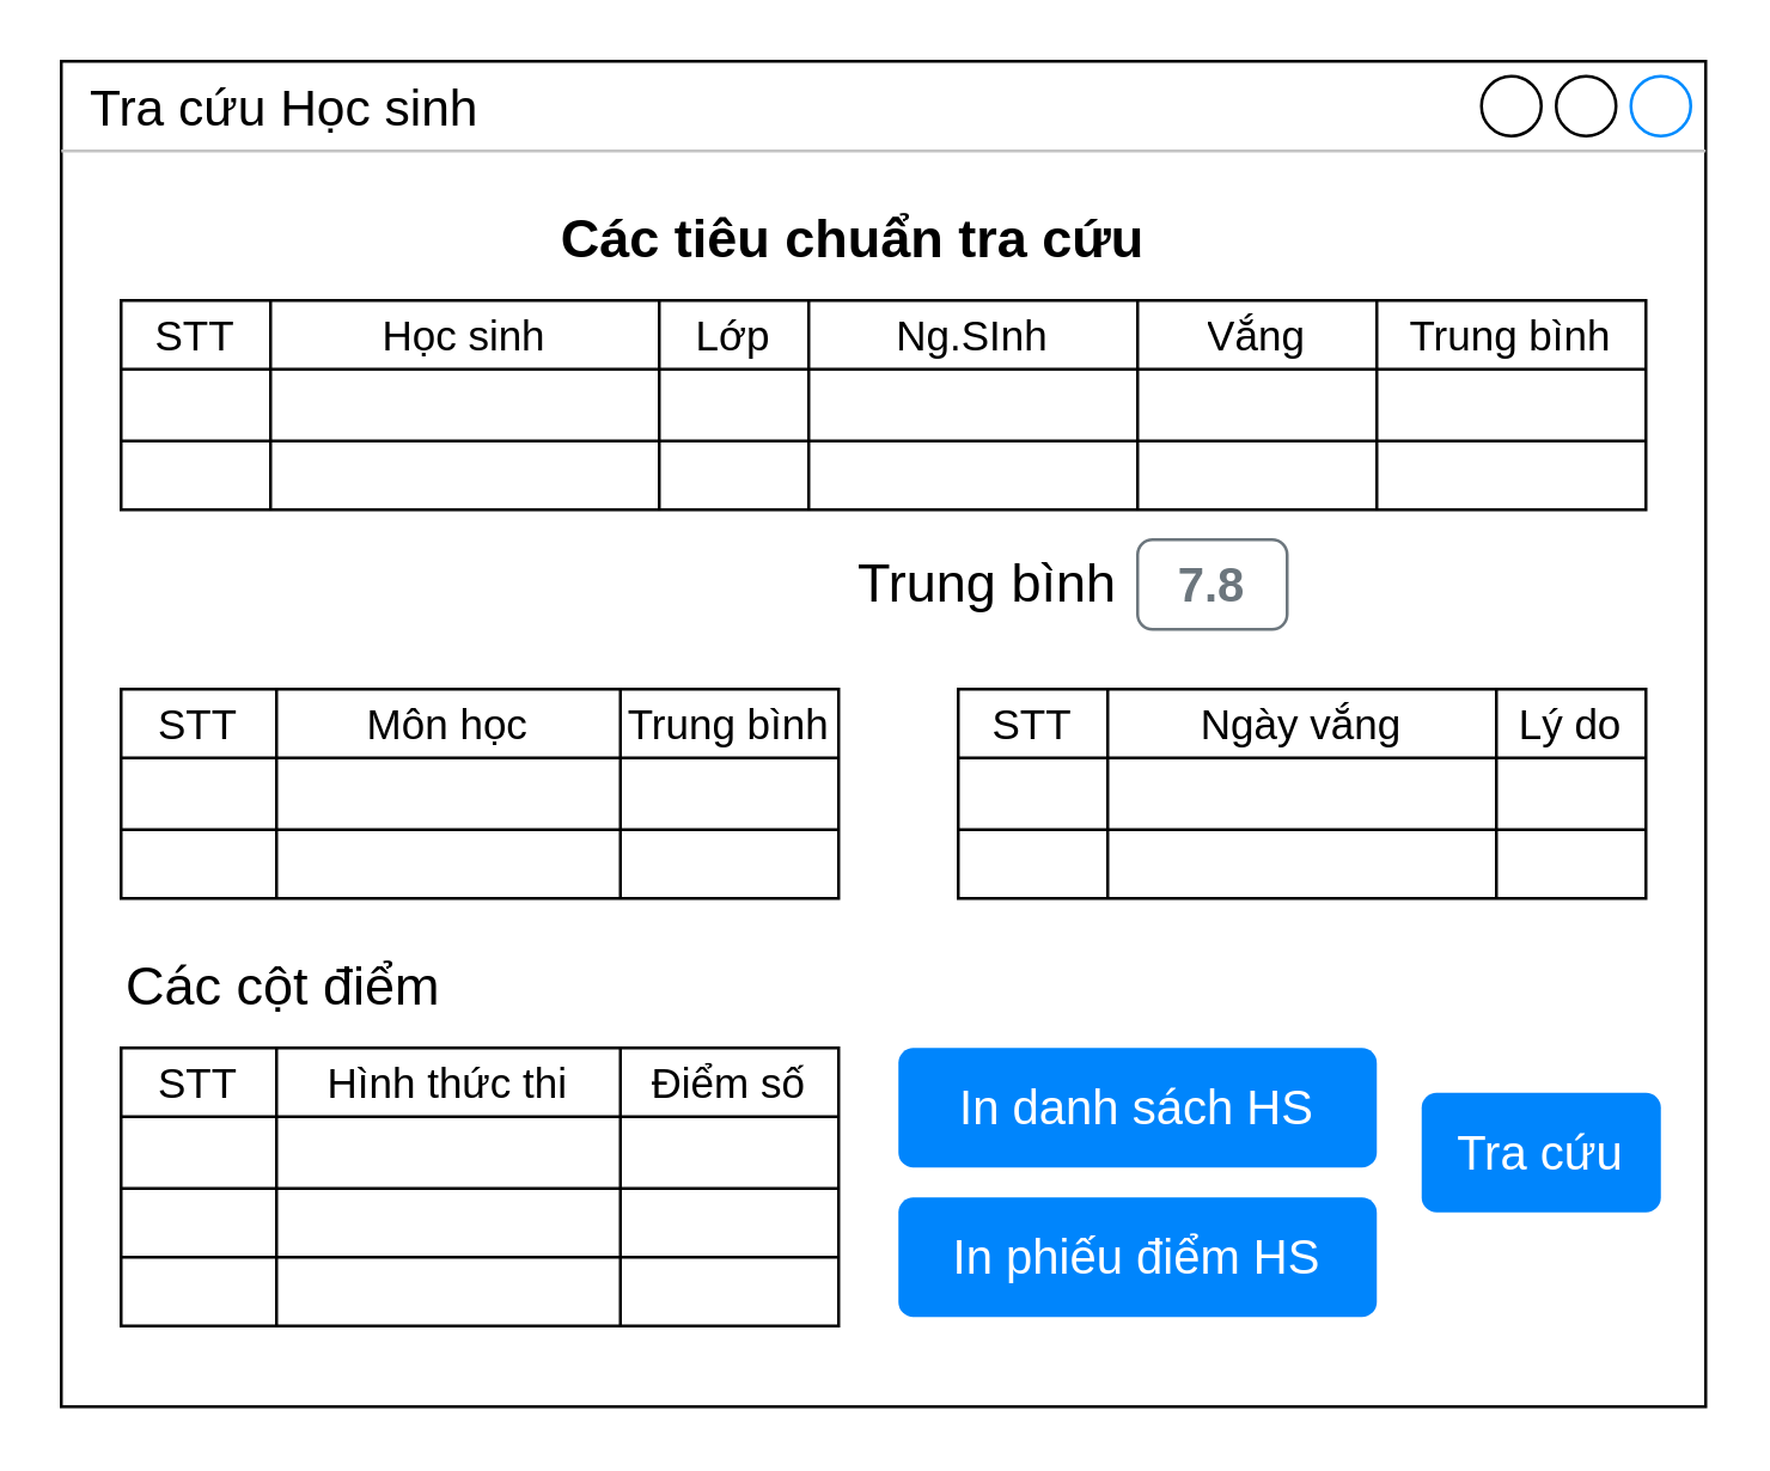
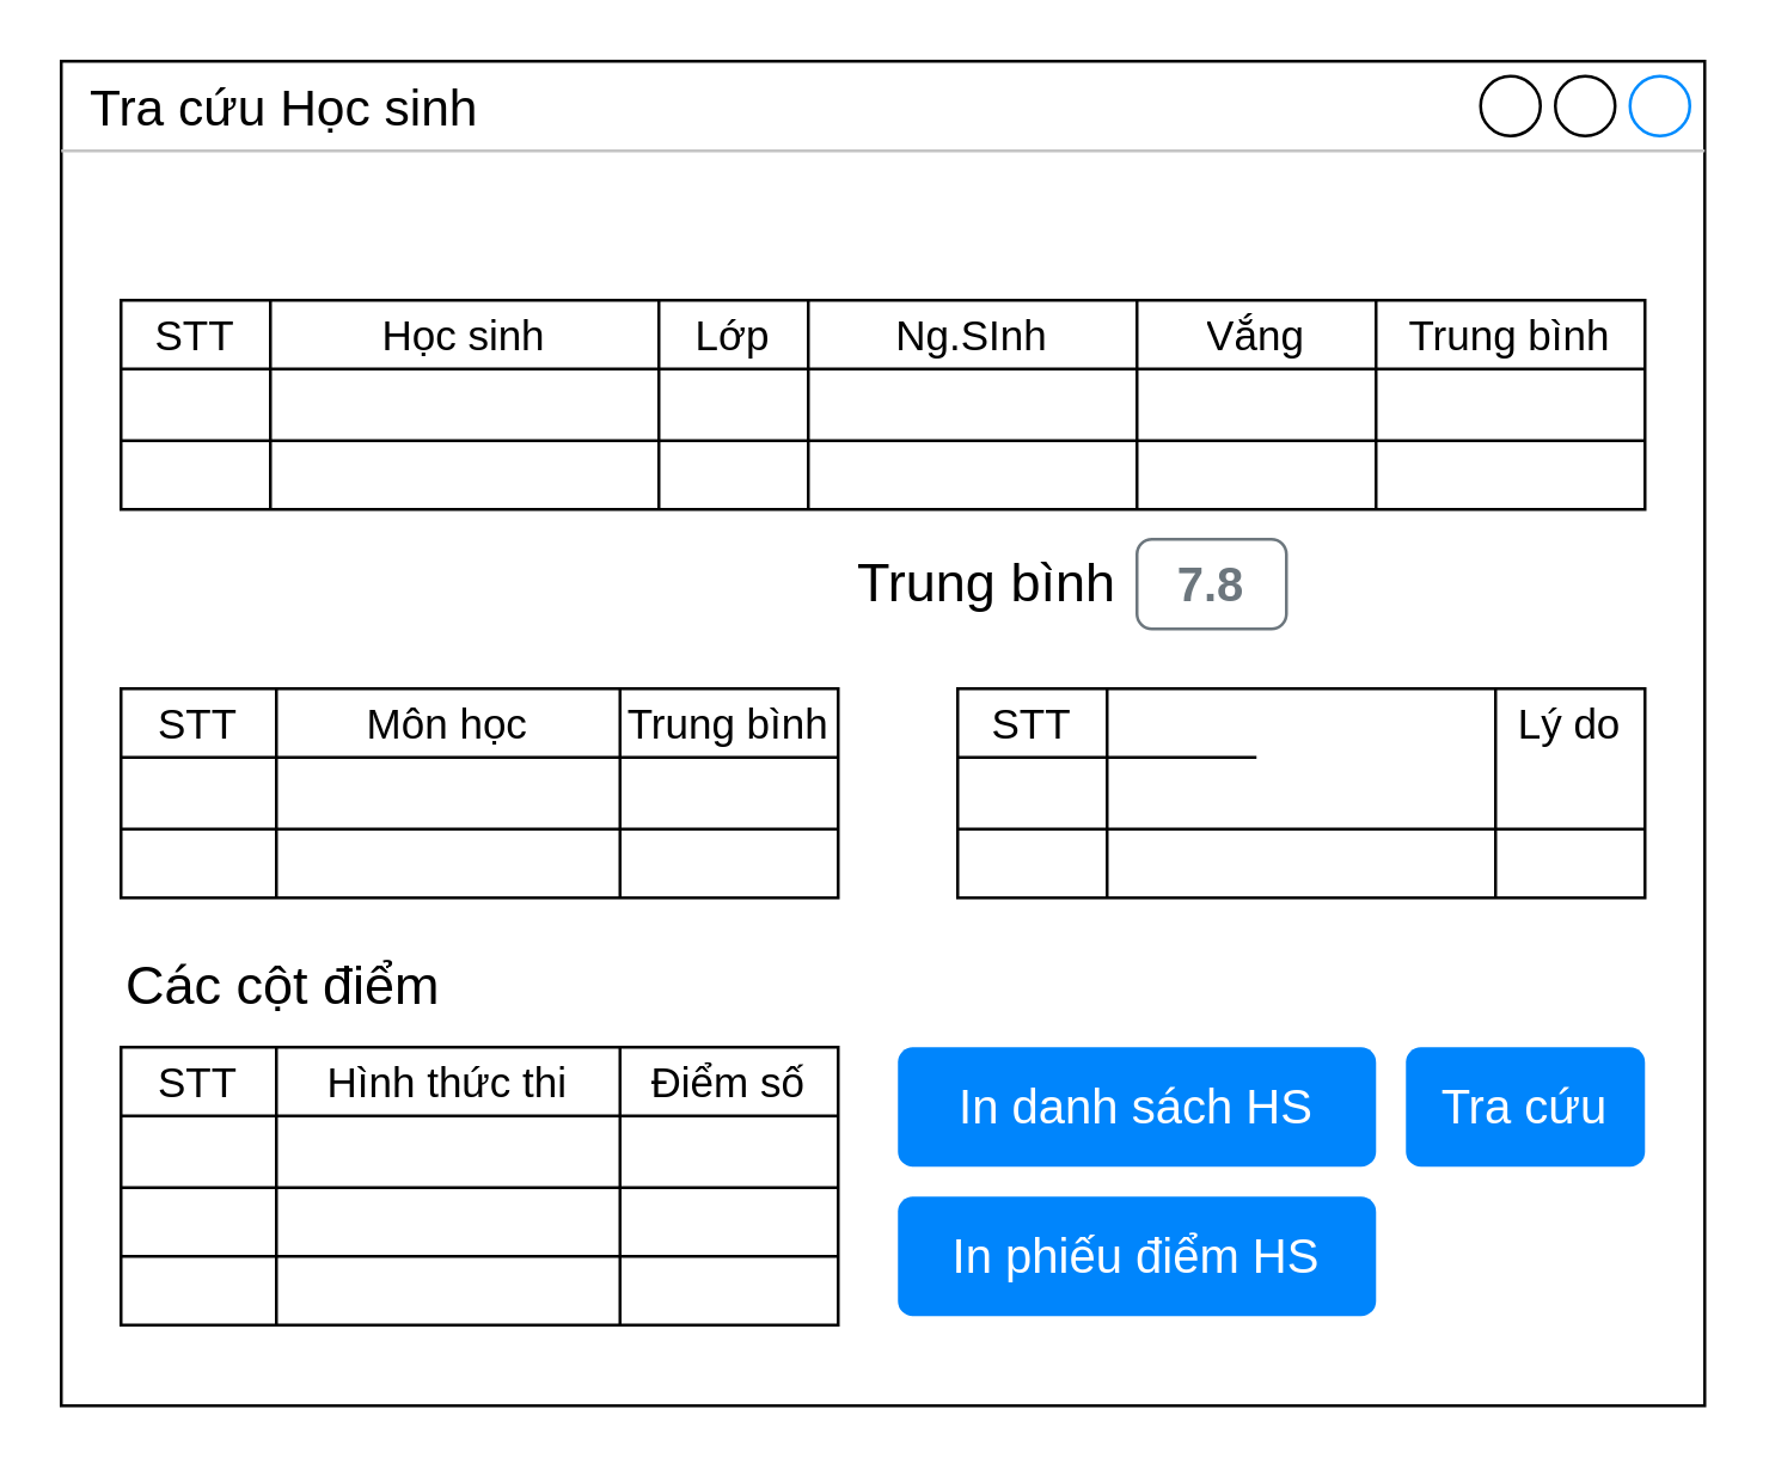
  <mxCell id="0" />
  <mxCell id="1" parent="0" />
  <mxCell id="2" value="Tra cứu Học sinh" style="strokeWidth=1;shadow=0;dashed=0;align=center;html=1;shape=mxgraph.mockup.containers.window;align=left;verticalAlign=top;spacingLeft=8;strokeColor2=#008cff;strokeColor3=#c4c4c4;mainText=;fontSize=17;labelBackgroundColor=none;" vertex="1" parent="1"><mxGeometry x="20" y="20" width="550" height="450" as="geometry" /></mxCell>
- <mxCell id="3" value="Các tiêu chuẩn tra cứu" style="text;html=1;strokeColor=none;fillColor=none;align=center;verticalAlign=middle;whiteSpace=wrap;rounded=0;fontSize=18;fontStyle=1" vertex="1" parent="1"><mxGeometry x="160" y="70" width="250" height="20" as="geometry" /></mxCell>
  <mxCell id="4" value="" style="shape=table;html=1;whiteSpace=wrap;startSize=0;container=1;collapsible=0;childLayout=tableLayout;fontSize=18;spacing=1;" vertex="1" parent="1"><mxGeometry x="40" y="100" width="510" height="70" as="geometry" /></mxCell>
  <mxCell id="5" value="" style="shape=partialRectangle;html=1;whiteSpace=wrap;collapsible=0;dropTarget=0;pointerEvents=0;fillColor=none;top=0;left=0;bottom=0;right=0;points=[[0,0.5],[1,0.5]];portConstraint=eastwest;" vertex="1" parent="4"><mxGeometry width="510" height="23" as="geometry" /></mxCell>
  <mxCell id="6" value="STT" style="shape=partialRectangle;html=1;whiteSpace=wrap;connectable=0;fillColor=none;top=0;left=0;bottom=0;right=0;overflow=hidden;fontSize=14;" vertex="1" parent="5"><mxGeometry width="50" height="23" as="geometry" /></mxCell>
  <mxCell id="7" value="Học sinh" style="shape=partialRectangle;html=1;whiteSpace=wrap;connectable=0;fillColor=none;top=0;left=0;bottom=0;right=0;overflow=hidden;fontSize=14;" vertex="1" parent="5"><mxGeometry x="50" width="130" height="23" as="geometry" /></mxCell>
  <mxCell id="8" value="Lớp" style="shape=partialRectangle;html=1;whiteSpace=wrap;connectable=0;fillColor=none;top=0;left=0;bottom=0;right=0;overflow=hidden;fontSize=14;" vertex="1" parent="5"><mxGeometry x="180" width="50" height="23" as="geometry" /></mxCell>
  <mxCell id="9" value="Ng.SInh" style="shape=partialRectangle;html=1;whiteSpace=wrap;connectable=0;fillColor=none;top=0;left=0;bottom=0;right=0;overflow=hidden;fontSize=14;" vertex="1" parent="5"><mxGeometry x="230" width="110" height="23" as="geometry" /></mxCell>
  <mxCell id="10" value="Vắng" style="shape=partialRectangle;html=1;whiteSpace=wrap;connectable=0;fillColor=none;top=0;left=0;bottom=0;right=0;overflow=hidden;fontSize=14;" vertex="1" parent="5"><mxGeometry x="340" width="80" height="23" as="geometry" /></mxCell>
  <mxCell id="11" value="Trung bình" style="shape=partialRectangle;html=1;whiteSpace=wrap;connectable=0;fillColor=none;top=0;left=0;bottom=0;right=0;overflow=hidden;fontSize=14;" vertex="1" parent="5"><mxGeometry x="420" width="90" height="23" as="geometry" /></mxCell>
  <mxCell id="12" value="" style="shape=partialRectangle;html=1;whiteSpace=wrap;collapsible=0;dropTarget=0;pointerEvents=0;fillColor=none;top=0;left=0;bottom=0;right=0;points=[[0,0.5],[1,0.5]];portConstraint=eastwest;" vertex="1" parent="4"><mxGeometry y="23" width="510" height="24" as="geometry" /></mxCell>
  <mxCell id="13" value="" style="shape=partialRectangle;html=1;whiteSpace=wrap;connectable=0;fillColor=none;top=0;left=0;bottom=0;right=0;overflow=hidden;" vertex="1" parent="12"><mxGeometry width="50" height="24" as="geometry" /></mxCell>
  <mxCell id="14" value="" style="shape=partialRectangle;html=1;whiteSpace=wrap;connectable=0;fillColor=none;top=0;left=0;bottom=0;right=0;overflow=hidden;" vertex="1" parent="12"><mxGeometry x="50" width="130" height="24" as="geometry" /></mxCell>
  <mxCell id="15" value="" style="shape=partialRectangle;html=1;whiteSpace=wrap;connectable=0;fillColor=none;top=0;left=0;bottom=0;right=0;overflow=hidden;" vertex="1" parent="12"><mxGeometry x="180" width="50" height="24" as="geometry" /></mxCell>
  <mxCell id="16" style="shape=partialRectangle;html=1;whiteSpace=wrap;connectable=0;fillColor=none;top=0;left=0;bottom=0;right=0;overflow=hidden;" vertex="1" parent="12"><mxGeometry x="230" width="110" height="24" as="geometry" /></mxCell>
  <mxCell id="17" style="shape=partialRectangle;html=1;whiteSpace=wrap;connectable=0;fillColor=none;top=0;left=0;bottom=0;right=0;overflow=hidden;" vertex="1" parent="12"><mxGeometry x="340" width="80" height="24" as="geometry" /></mxCell>
  <mxCell id="18" style="shape=partialRectangle;html=1;whiteSpace=wrap;connectable=0;fillColor=none;top=0;left=0;bottom=0;right=0;overflow=hidden;" vertex="1" parent="12"><mxGeometry x="420" width="90" height="24" as="geometry" /></mxCell>
  <mxCell id="19" value="" style="shape=partialRectangle;html=1;whiteSpace=wrap;collapsible=0;dropTarget=0;pointerEvents=0;fillColor=none;top=0;left=0;bottom=0;right=0;points=[[0,0.5],[1,0.5]];portConstraint=eastwest;" vertex="1" parent="4"><mxGeometry y="47" width="510" height="23" as="geometry" /></mxCell>
  <mxCell id="20" value="" style="shape=partialRectangle;html=1;whiteSpace=wrap;connectable=0;fillColor=none;top=0;left=0;bottom=0;right=0;overflow=hidden;" vertex="1" parent="19"><mxGeometry width="50" height="23" as="geometry" /></mxCell>
  <mxCell id="21" value="" style="shape=partialRectangle;html=1;whiteSpace=wrap;connectable=0;fillColor=none;top=0;left=0;bottom=0;right=0;overflow=hidden;" vertex="1" parent="19"><mxGeometry x="50" width="130" height="23" as="geometry" /></mxCell>
  <mxCell id="22" value="" style="shape=partialRectangle;html=1;whiteSpace=wrap;connectable=0;fillColor=none;top=0;left=0;bottom=0;right=0;overflow=hidden;" vertex="1" parent="19"><mxGeometry x="180" width="50" height="23" as="geometry" /></mxCell>
  <mxCell id="23" style="shape=partialRectangle;html=1;whiteSpace=wrap;connectable=0;fillColor=none;top=0;left=0;bottom=0;right=0;overflow=hidden;" vertex="1" parent="19"><mxGeometry x="230" width="110" height="23" as="geometry" /></mxCell>
  <mxCell id="24" style="shape=partialRectangle;html=1;whiteSpace=wrap;connectable=0;fillColor=none;top=0;left=0;bottom=0;right=0;overflow=hidden;" vertex="1" parent="19"><mxGeometry x="340" width="80" height="23" as="geometry" /></mxCell>
  <mxCell id="25" style="shape=partialRectangle;html=1;whiteSpace=wrap;connectable=0;fillColor=none;top=0;left=0;bottom=0;right=0;overflow=hidden;" vertex="1" parent="19"><mxGeometry x="420" width="90" height="23" as="geometry" /></mxCell>
  <mxCell id="26" value="Trung bình" style="text;html=1;strokeColor=none;fillColor=none;align=center;verticalAlign=middle;whiteSpace=wrap;rounded=0;fontSize=18;fontStyle=0" vertex="1" parent="1"><mxGeometry x="270" y="185" width="120" height="20" as="geometry" /></mxCell>
  <mxCell id="27" value="7.8" style="html=1;shadow=0;dashed=0;shape=mxgraph.bootstrap.rrect;rSize=5;strokeColor=#6C767D;strokeWidth=1;fillColor=none;fontColor=#6C767D;whiteSpace=wrap;align=center;verticalAlign=middle;spacingLeft=0;fontStyle=1;fontSize=16;spacing=5;" vertex="1" parent="1"><mxGeometry x="380" y="180" width="50" height="30" as="geometry" /></mxCell>
  <mxCell id="28" value="" style="shape=table;html=1;whiteSpace=wrap;startSize=0;container=1;collapsible=0;childLayout=tableLayout;fontSize=18;spacing=1;" vertex="1" parent="1"><mxGeometry x="40" y="230" width="240" height="70" as="geometry" /></mxCell>
  <mxCell id="29" value="" style="shape=partialRectangle;html=1;whiteSpace=wrap;collapsible=0;dropTarget=0;pointerEvents=0;fillColor=none;top=0;left=0;bottom=0;right=0;points=[[0,0.5],[1,0.5]];portConstraint=eastwest;" vertex="1" parent="28"><mxGeometry width="240" height="23" as="geometry" /></mxCell>
  <mxCell id="30" value="STT" style="shape=partialRectangle;html=1;whiteSpace=wrap;connectable=0;fillColor=none;top=0;left=0;bottom=0;right=0;overflow=hidden;fontSize=14;" vertex="1" parent="29"><mxGeometry width="52" height="23" as="geometry" /></mxCell>
  <mxCell id="31" value="Môn học" style="shape=partialRectangle;html=1;whiteSpace=wrap;connectable=0;fillColor=none;top=0;left=0;bottom=0;right=0;overflow=hidden;fontSize=14;" vertex="1" parent="29"><mxGeometry x="52" width="115" height="23" as="geometry" /></mxCell>
  <mxCell id="32" value="Trung bình" style="shape=partialRectangle;html=1;whiteSpace=wrap;connectable=0;fillColor=none;top=0;left=0;bottom=0;right=0;overflow=hidden;fontSize=14;" vertex="1" parent="29"><mxGeometry x="167" width="73" height="23" as="geometry" /></mxCell>
  <mxCell id="33" value="" style="shape=partialRectangle;html=1;whiteSpace=wrap;collapsible=0;dropTarget=0;pointerEvents=0;fillColor=none;top=0;left=0;bottom=0;right=0;points=[[0,0.5],[1,0.5]];portConstraint=eastwest;" vertex="1" parent="28"><mxGeometry y="23" width="240" height="24" as="geometry" /></mxCell>
  <mxCell id="34" value="" style="shape=partialRectangle;html=1;whiteSpace=wrap;connectable=0;fillColor=none;top=0;left=0;bottom=0;right=0;overflow=hidden;" vertex="1" parent="33"><mxGeometry width="52" height="24" as="geometry" /></mxCell>
  <mxCell id="35" value="" style="shape=partialRectangle;html=1;whiteSpace=wrap;connectable=0;fillColor=none;top=0;left=0;bottom=0;right=0;overflow=hidden;" vertex="1" parent="33"><mxGeometry x="52" width="115" height="24" as="geometry" /></mxCell>
  <mxCell id="36" value="" style="shape=partialRectangle;html=1;whiteSpace=wrap;connectable=0;fillColor=none;top=0;left=0;bottom=0;right=0;overflow=hidden;" vertex="1" parent="33"><mxGeometry x="167" width="73" height="24" as="geometry" /></mxCell>
  <mxCell id="37" value="" style="shape=partialRectangle;html=1;whiteSpace=wrap;collapsible=0;dropTarget=0;pointerEvents=0;fillColor=none;top=0;left=0;bottom=0;right=0;points=[[0,0.5],[1,0.5]];portConstraint=eastwest;" vertex="1" parent="28"><mxGeometry y="47" width="240" height="23" as="geometry" /></mxCell>
  <mxCell id="38" value="" style="shape=partialRectangle;html=1;whiteSpace=wrap;connectable=0;fillColor=none;top=0;left=0;bottom=0;right=0;overflow=hidden;" vertex="1" parent="37"><mxGeometry width="52" height="23" as="geometry" /></mxCell>
  <mxCell id="39" value="" style="shape=partialRectangle;html=1;whiteSpace=wrap;connectable=0;fillColor=none;top=0;left=0;bottom=0;right=0;overflow=hidden;" vertex="1" parent="37"><mxGeometry x="52" width="115" height="23" as="geometry" /></mxCell>
  <mxCell id="40" value="" style="shape=partialRectangle;html=1;whiteSpace=wrap;connectable=0;fillColor=none;top=0;left=0;bottom=0;right=0;overflow=hidden;" vertex="1" parent="37"><mxGeometry x="167" width="73" height="23" as="geometry" /></mxCell>
  <mxCell id="41" value="" style="shape=table;html=1;whiteSpace=wrap;startSize=0;container=1;collapsible=0;childLayout=tableLayout;fontSize=18;spacing=1;" vertex="1" parent="1"><mxGeometry x="320" y="230" width="230" height="70" as="geometry" /></mxCell>
  <mxCell id="42" value="" style="shape=partialRectangle;html=1;whiteSpace=wrap;collapsible=0;dropTarget=0;pointerEvents=0;fillColor=none;top=0;left=0;bottom=0;right=0;points=[[0,0.5],[1,0.5]];portConstraint=eastwest;" vertex="1" parent="41"><mxGeometry width="230" height="23" as="geometry" /></mxCell>
  <mxCell id="43" value="STT" style="shape=partialRectangle;html=1;whiteSpace=wrap;connectable=0;fillColor=none;top=0;left=0;bottom=0;right=0;overflow=hidden;fontSize=14;" vertex="1" parent="42"><mxGeometry width="50" height="23" as="geometry" /></mxCell>
- <mxCell id="44" value="Ngày vắng" style="shape=partialRectangle;html=1;whiteSpace=wrap;connectable=0;fillColor=none;top=0;left=0;bottom=0;right=0;overflow=hidden;fontSize=14;" vertex="1" parent="42"><mxGeometry x="50" width="130" height="23" as="geometry" /></mxCell>
  <mxCell id="45" value="Lý do" style="shape=partialRectangle;html=1;whiteSpace=wrap;connectable=0;fillColor=none;top=0;left=0;bottom=0;right=0;overflow=hidden;fontSize=14;" vertex="1" parent="42"><mxGeometry x="180" width="50" height="23" as="geometry" /></mxCell>
  <mxCell id="46" value="" style="shape=partialRectangle;html=1;whiteSpace=wrap;collapsible=0;dropTarget=0;pointerEvents=0;fillColor=none;top=0;left=0;bottom=0;right=0;points=[[0,0.5],[1,0.5]];portConstraint=eastwest;" vertex="1" parent="41"><mxGeometry y="23" width="230" height="24" as="geometry" /></mxCell>
  <mxCell id="47" value="" style="shape=partialRectangle;html=1;whiteSpace=wrap;connectable=0;fillColor=none;top=0;left=0;bottom=0;right=0;overflow=hidden;" vertex="1" parent="46"><mxGeometry width="50" height="24" as="geometry" /></mxCell>
  <mxCell id="48" value="" style="shape=partialRectangle;html=1;whiteSpace=wrap;connectable=0;fillColor=none;top=0;left=0;bottom=0;right=0;overflow=hidden;" vertex="1" parent="46"><mxGeometry x="50" width="130" height="24" as="geometry" /></mxCell>
  <mxCell id="49" value="" style="shape=partialRectangle;html=1;whiteSpace=wrap;connectable=0;fillColor=none;top=0;left=0;bottom=0;right=0;overflow=hidden;" vertex="1" parent="46"><mxGeometry x="180" width="50" height="24" as="geometry" /></mxCell>
  <mxCell id="50" value="" style="shape=partialRectangle;html=1;whiteSpace=wrap;collapsible=0;dropTarget=0;pointerEvents=0;fillColor=none;top=0;left=0;bottom=0;right=0;points=[[0,0.5],[1,0.5]];portConstraint=eastwest;" vertex="1" parent="41"><mxGeometry y="47" width="230" height="23" as="geometry" /></mxCell>
  <mxCell id="51" value="" style="shape=partialRectangle;html=1;whiteSpace=wrap;connectable=0;fillColor=none;top=0;left=0;bottom=0;right=0;overflow=hidden;" vertex="1" parent="50"><mxGeometry width="50" height="23" as="geometry" /></mxCell>
  <mxCell id="52" value="" style="shape=partialRectangle;html=1;whiteSpace=wrap;connectable=0;fillColor=none;top=0;left=0;bottom=0;right=0;overflow=hidden;" vertex="1" parent="50"><mxGeometry x="50" width="130" height="23" as="geometry" /></mxCell>
  <mxCell id="53" value="" style="shape=partialRectangle;html=1;whiteSpace=wrap;connectable=0;fillColor=none;top=0;left=0;bottom=0;right=0;overflow=hidden;" vertex="1" parent="50"><mxGeometry x="180" width="50" height="23" as="geometry" /></mxCell>
  <mxCell id="54" value="" style="shape=table;html=1;whiteSpace=wrap;startSize=0;container=1;collapsible=0;childLayout=tableLayout;fontSize=18;spacing=1;" vertex="1" parent="1"><mxGeometry x="40" y="350" width="240" height="93" as="geometry" /></mxCell>
  <mxCell id="55" value="" style="shape=partialRectangle;html=1;whiteSpace=wrap;collapsible=0;dropTarget=0;pointerEvents=0;fillColor=none;top=0;left=0;bottom=0;right=0;points=[[0,0.5],[1,0.5]];portConstraint=eastwest;" vertex="1" parent="54"><mxGeometry width="240" height="23" as="geometry" /></mxCell>
  <mxCell id="56" value="STT" style="shape=partialRectangle;html=1;whiteSpace=wrap;connectable=0;fillColor=none;top=0;left=0;bottom=0;right=0;overflow=hidden;fontSize=14;" vertex="1" parent="55"><mxGeometry width="52" height="23" as="geometry" /></mxCell>
  <mxCell id="57" value="Hình thức thi" style="shape=partialRectangle;html=1;whiteSpace=wrap;connectable=0;fillColor=none;top=0;left=0;bottom=0;right=0;overflow=hidden;fontSize=14;" vertex="1" parent="55"><mxGeometry x="52" width="115" height="23" as="geometry" /></mxCell>
  <mxCell id="58" value="Điểm số" style="shape=partialRectangle;html=1;whiteSpace=wrap;connectable=0;fillColor=none;top=0;left=0;bottom=0;right=0;overflow=hidden;fontSize=14;" vertex="1" parent="55"><mxGeometry x="167" width="73" height="23" as="geometry" /></mxCell>
  <mxCell id="59" value="" style="shape=partialRectangle;html=1;whiteSpace=wrap;collapsible=0;dropTarget=0;pointerEvents=0;fillColor=none;top=0;left=0;bottom=0;right=0;points=[[0,0.5],[1,0.5]];portConstraint=eastwest;" vertex="1" parent="54"><mxGeometry y="23" width="240" height="24" as="geometry" /></mxCell>
  <mxCell id="60" value="" style="shape=partialRectangle;html=1;whiteSpace=wrap;connectable=0;fillColor=none;top=0;left=0;bottom=0;right=0;overflow=hidden;" vertex="1" parent="59"><mxGeometry width="52" height="24" as="geometry" /></mxCell>
  <mxCell id="61" value="" style="shape=partialRectangle;html=1;whiteSpace=wrap;connectable=0;fillColor=none;top=0;left=0;bottom=0;right=0;overflow=hidden;" vertex="1" parent="59"><mxGeometry x="52" width="115" height="24" as="geometry" /></mxCell>
  <mxCell id="62" value="" style="shape=partialRectangle;html=1;whiteSpace=wrap;connectable=0;fillColor=none;top=0;left=0;bottom=0;right=0;overflow=hidden;" vertex="1" parent="59"><mxGeometry x="167" width="73" height="24" as="geometry" /></mxCell>
  <mxCell id="63" value="" style="shape=partialRectangle;html=1;whiteSpace=wrap;collapsible=0;dropTarget=0;pointerEvents=0;fillColor=none;top=0;left=0;bottom=0;right=0;points=[[0,0.5],[1,0.5]];portConstraint=eastwest;" vertex="1" parent="54"><mxGeometry y="47" width="240" height="23" as="geometry" /></mxCell>
  <mxCell id="64" value="" style="shape=partialRectangle;html=1;whiteSpace=wrap;connectable=0;fillColor=none;top=0;left=0;bottom=0;right=0;overflow=hidden;" vertex="1" parent="63"><mxGeometry width="52" height="23" as="geometry" /></mxCell>
  <mxCell id="65" value="" style="shape=partialRectangle;html=1;whiteSpace=wrap;connectable=0;fillColor=none;top=0;left=0;bottom=0;right=0;overflow=hidden;" vertex="1" parent="63"><mxGeometry x="52" width="115" height="23" as="geometry" /></mxCell>
  <mxCell id="66" value="" style="shape=partialRectangle;html=1;whiteSpace=wrap;connectable=0;fillColor=none;top=0;left=0;bottom=0;right=0;overflow=hidden;" vertex="1" parent="63"><mxGeometry x="167" width="73" height="23" as="geometry" /></mxCell>
  <mxCell id="67" style="shape=partialRectangle;html=1;whiteSpace=wrap;collapsible=0;dropTarget=0;pointerEvents=0;fillColor=none;top=0;left=0;bottom=0;right=0;points=[[0,0.5],[1,0.5]];portConstraint=eastwest;" vertex="1" parent="54"><mxGeometry y="70" width="240" height="23" as="geometry" /></mxCell>
  <mxCell id="68" style="shape=partialRectangle;html=1;whiteSpace=wrap;connectable=0;fillColor=none;top=0;left=0;bottom=0;right=0;overflow=hidden;" vertex="1" parent="67"><mxGeometry width="52" height="23" as="geometry" /></mxCell>
  <mxCell id="69" style="shape=partialRectangle;html=1;whiteSpace=wrap;connectable=0;fillColor=none;top=0;left=0;bottom=0;right=0;overflow=hidden;" vertex="1" parent="67"><mxGeometry x="52" width="115" height="23" as="geometry" /></mxCell>
  <mxCell id="70" style="shape=partialRectangle;html=1;whiteSpace=wrap;connectable=0;fillColor=none;top=0;left=0;bottom=0;right=0;overflow=hidden;" vertex="1" parent="67"><mxGeometry x="167" width="73" height="23" as="geometry" /></mxCell>
  <mxCell id="71" value="Các cột điểm" style="text;html=1;strokeColor=none;fillColor=none;align=left;verticalAlign=middle;whiteSpace=wrap;rounded=0;fontSize=18;fontStyle=0" vertex="1" parent="1"><mxGeometry x="40" y="320" width="120" height="20" as="geometry" /></mxCell>
  <mxCell id="72" value="In danh sách HS" style="html=1;shadow=0;dashed=0;shape=mxgraph.bootstrap.rrect;rSize=5;strokeColor=none;strokeWidth=1;fillColor=#0085FC;fontColor=#FFFFFF;whiteSpace=wrap;align=center;verticalAlign=middle;spacingLeft=0;fontStyle=0;fontSize=16;spacing=5;" vertex="1" parent="1"><mxGeometry x="300" y="350" width="160" height="40" as="geometry" /></mxCell>
- <mxCell id="73" value="Tra cứu" style="html=1;shadow=0;dashed=0;shape=mxgraph.bootstrap.rrect;rSize=5;strokeColor=none;strokeWidth=1;fillColor=#0085FC;fontColor=#FFFFFF;whiteSpace=wrap;align=center;verticalAlign=middle;spacingLeft=0;fontStyle=0;fontSize=16;spacing=5;" vertex="1" parent="1"><mxGeometry x="475" y="365" width="80" height="40" as="geometry" /></mxCell>
+ <mxCell id="73" value="Tra cứu" style="html=1;shadow=0;dashed=0;shape=mxgraph.bootstrap.rrect;rSize=5;strokeColor=none;strokeWidth=1;fillColor=#0085FC;fontColor=#FFFFFF;whiteSpace=wrap;align=center;verticalAlign=middle;spacingLeft=0;fontStyle=0;fontSize=16;spacing=5;" vertex="1" parent="1"><mxGeometry x="470" y="350" width="80" height="40" as="geometry" /></mxCell>
  <mxCell id="74" value="In phiếu điểm HS" style="html=1;shadow=0;dashed=0;shape=mxgraph.bootstrap.rrect;rSize=5;strokeColor=none;strokeWidth=1;fillColor=#0085FC;fontColor=#FFFFFF;whiteSpace=wrap;align=center;verticalAlign=middle;spacingLeft=0;fontStyle=0;fontSize=16;spacing=5;" vertex="1" parent="1"><mxGeometry x="300" y="400" width="160" height="40" as="geometry" /></mxCell>
